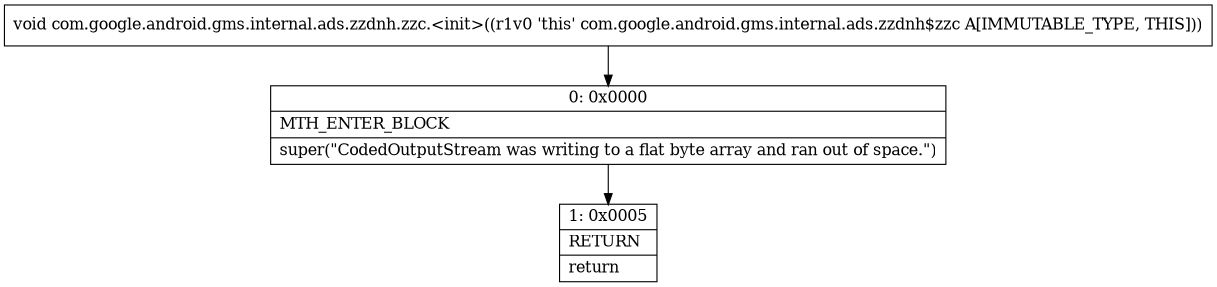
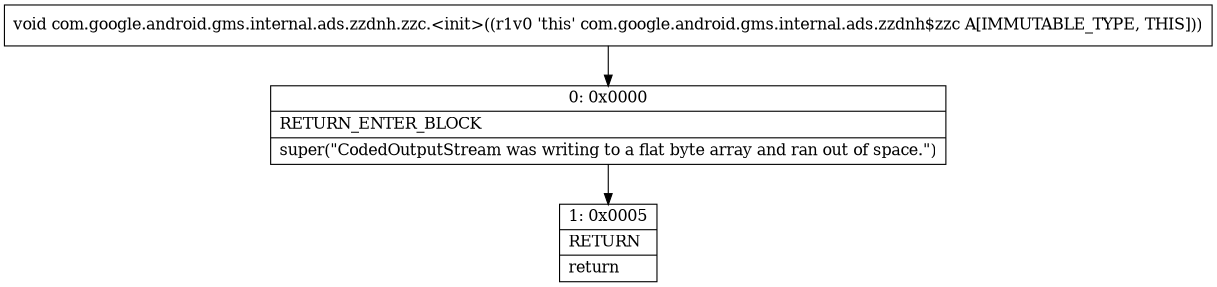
  digraph {
    node [shape=record]
-   n1 [label="{0\:\ 0x0000|MTH_ENTER_BLOCK\l|super(\"CodedOutputStream was writing to a flat byte array and ran out of space.\")\l}"]
+   n1 [label="{0\:\ 0x0000|RETURN_ENTER_BLOCK\l|super(\"CodedOutputStream was writing to a flat byte array and ran out of space.\")\l}"]
    n2 [label="{1\:\ 0x0005|RETURN\l|return\l}"]
    n3 [label="{void com.google.android.gms.internal.ads.zzdnh.zzc.\<init\>((r1v0 'this' com.google.android.gms.internal.ads.zzdnh$zzc A[IMMUTABLE_TYPE, THIS])) }"]
    n1 -> n2
    n3 -> n1
  }
